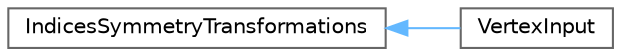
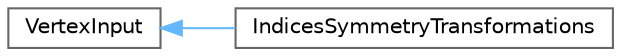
  digraph {
    rankdir=LR
    node [color=grey40 fillcolor=white fontname=Helvetica fontsize=10 shape=box style=filled]
    n1 [height=0.2 label=VertexInput width=0.4]
    n2 [height=0.2 label=IndicesSymmetryTransformations width=0.4]
-   n2 -> n1 [color=steelblue1 dir=back fontname=Helvetica fontsize=10 labelfontname=Helvetica labelfontsize=10 style=solid]
+   n1 -> n2 [color=steelblue1 dir=back fontname=Helvetica fontsize=10 labelfontname=Helvetica labelfontsize=10 style=solid]
  }
